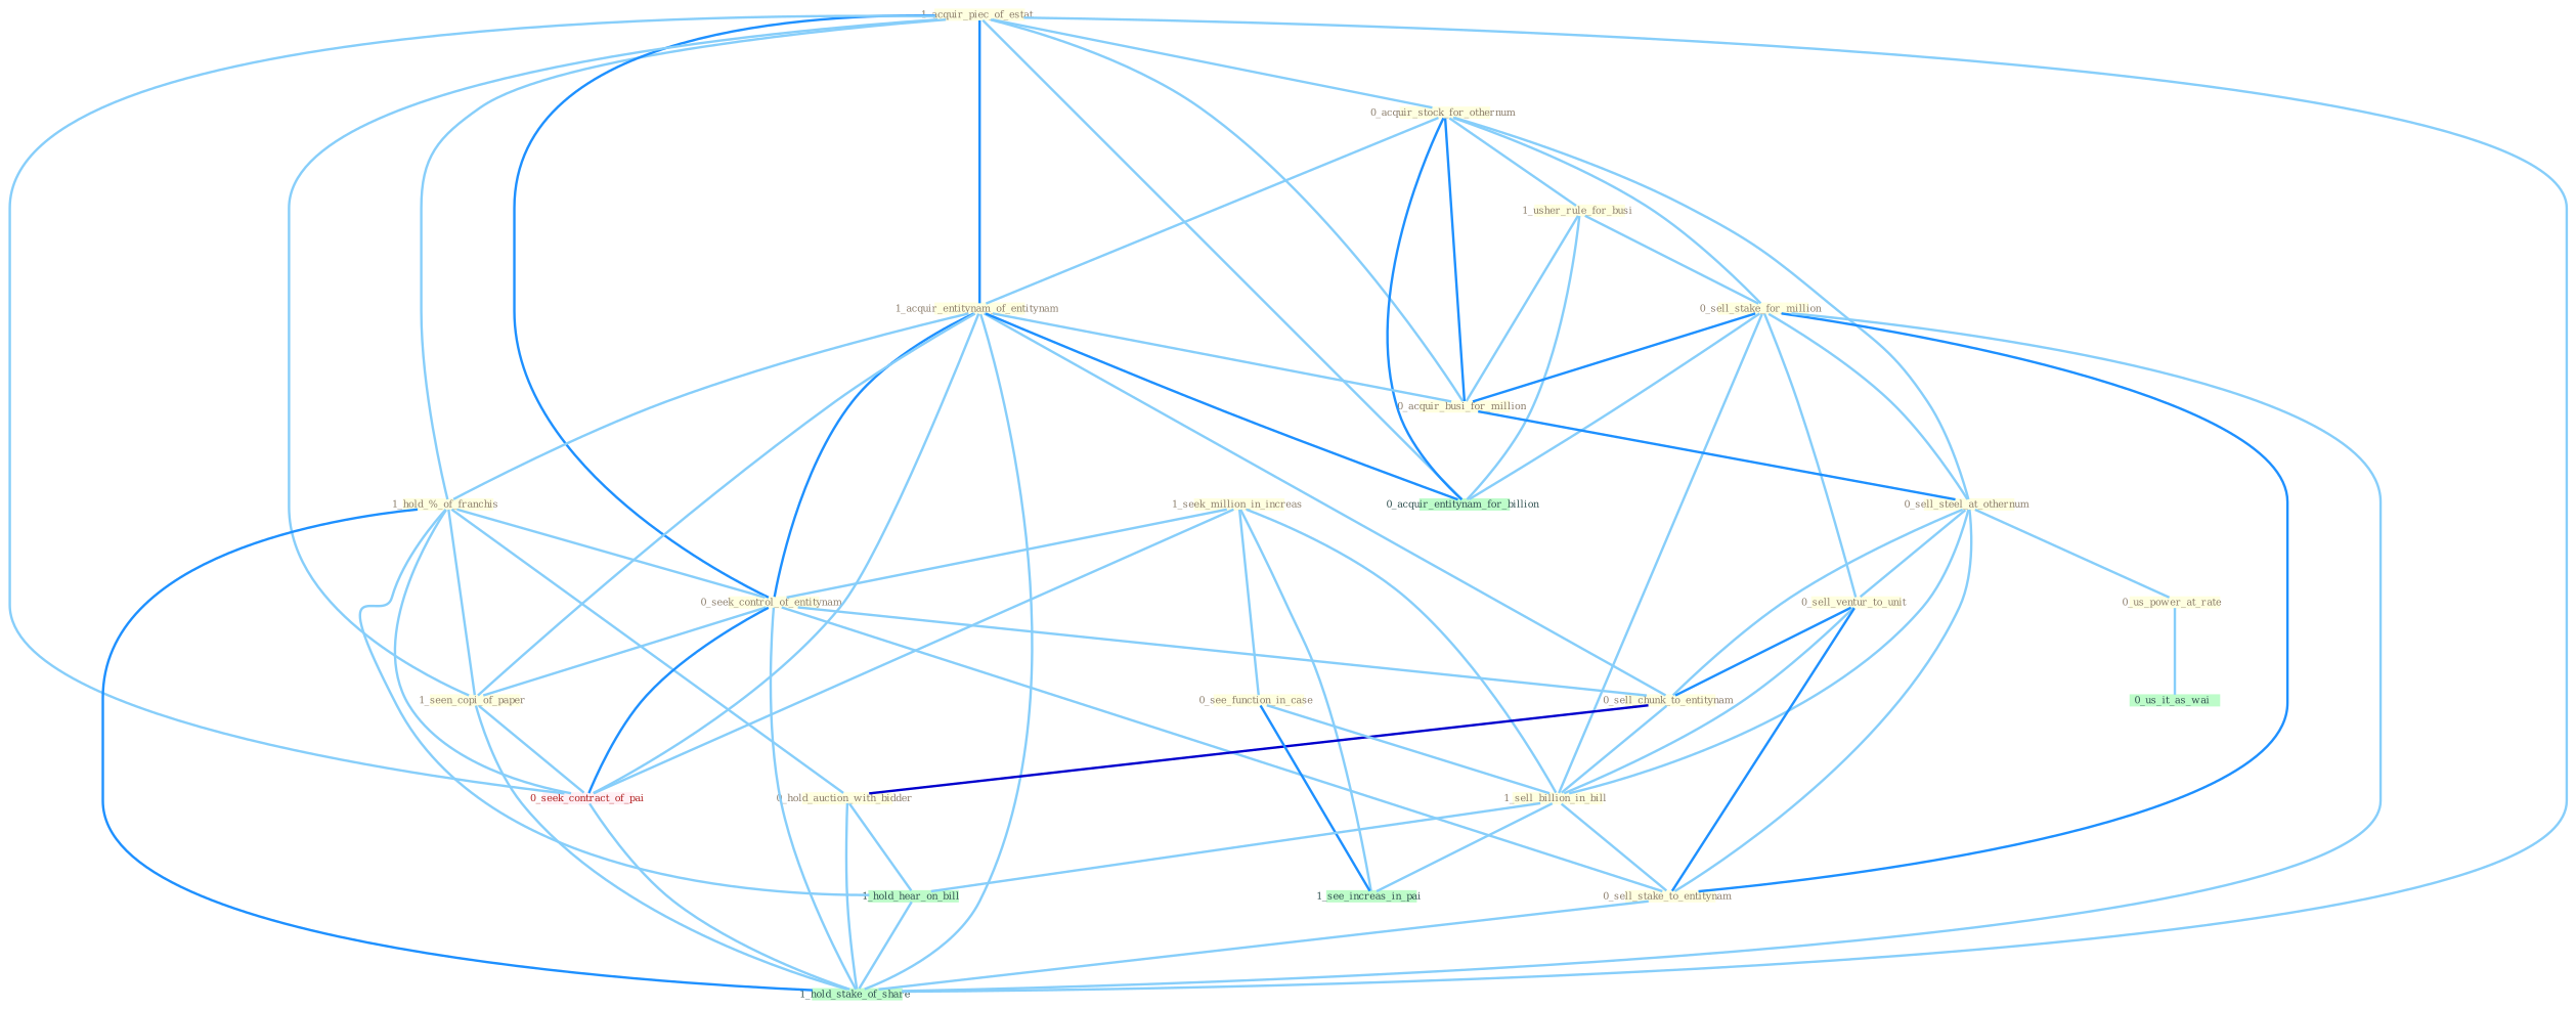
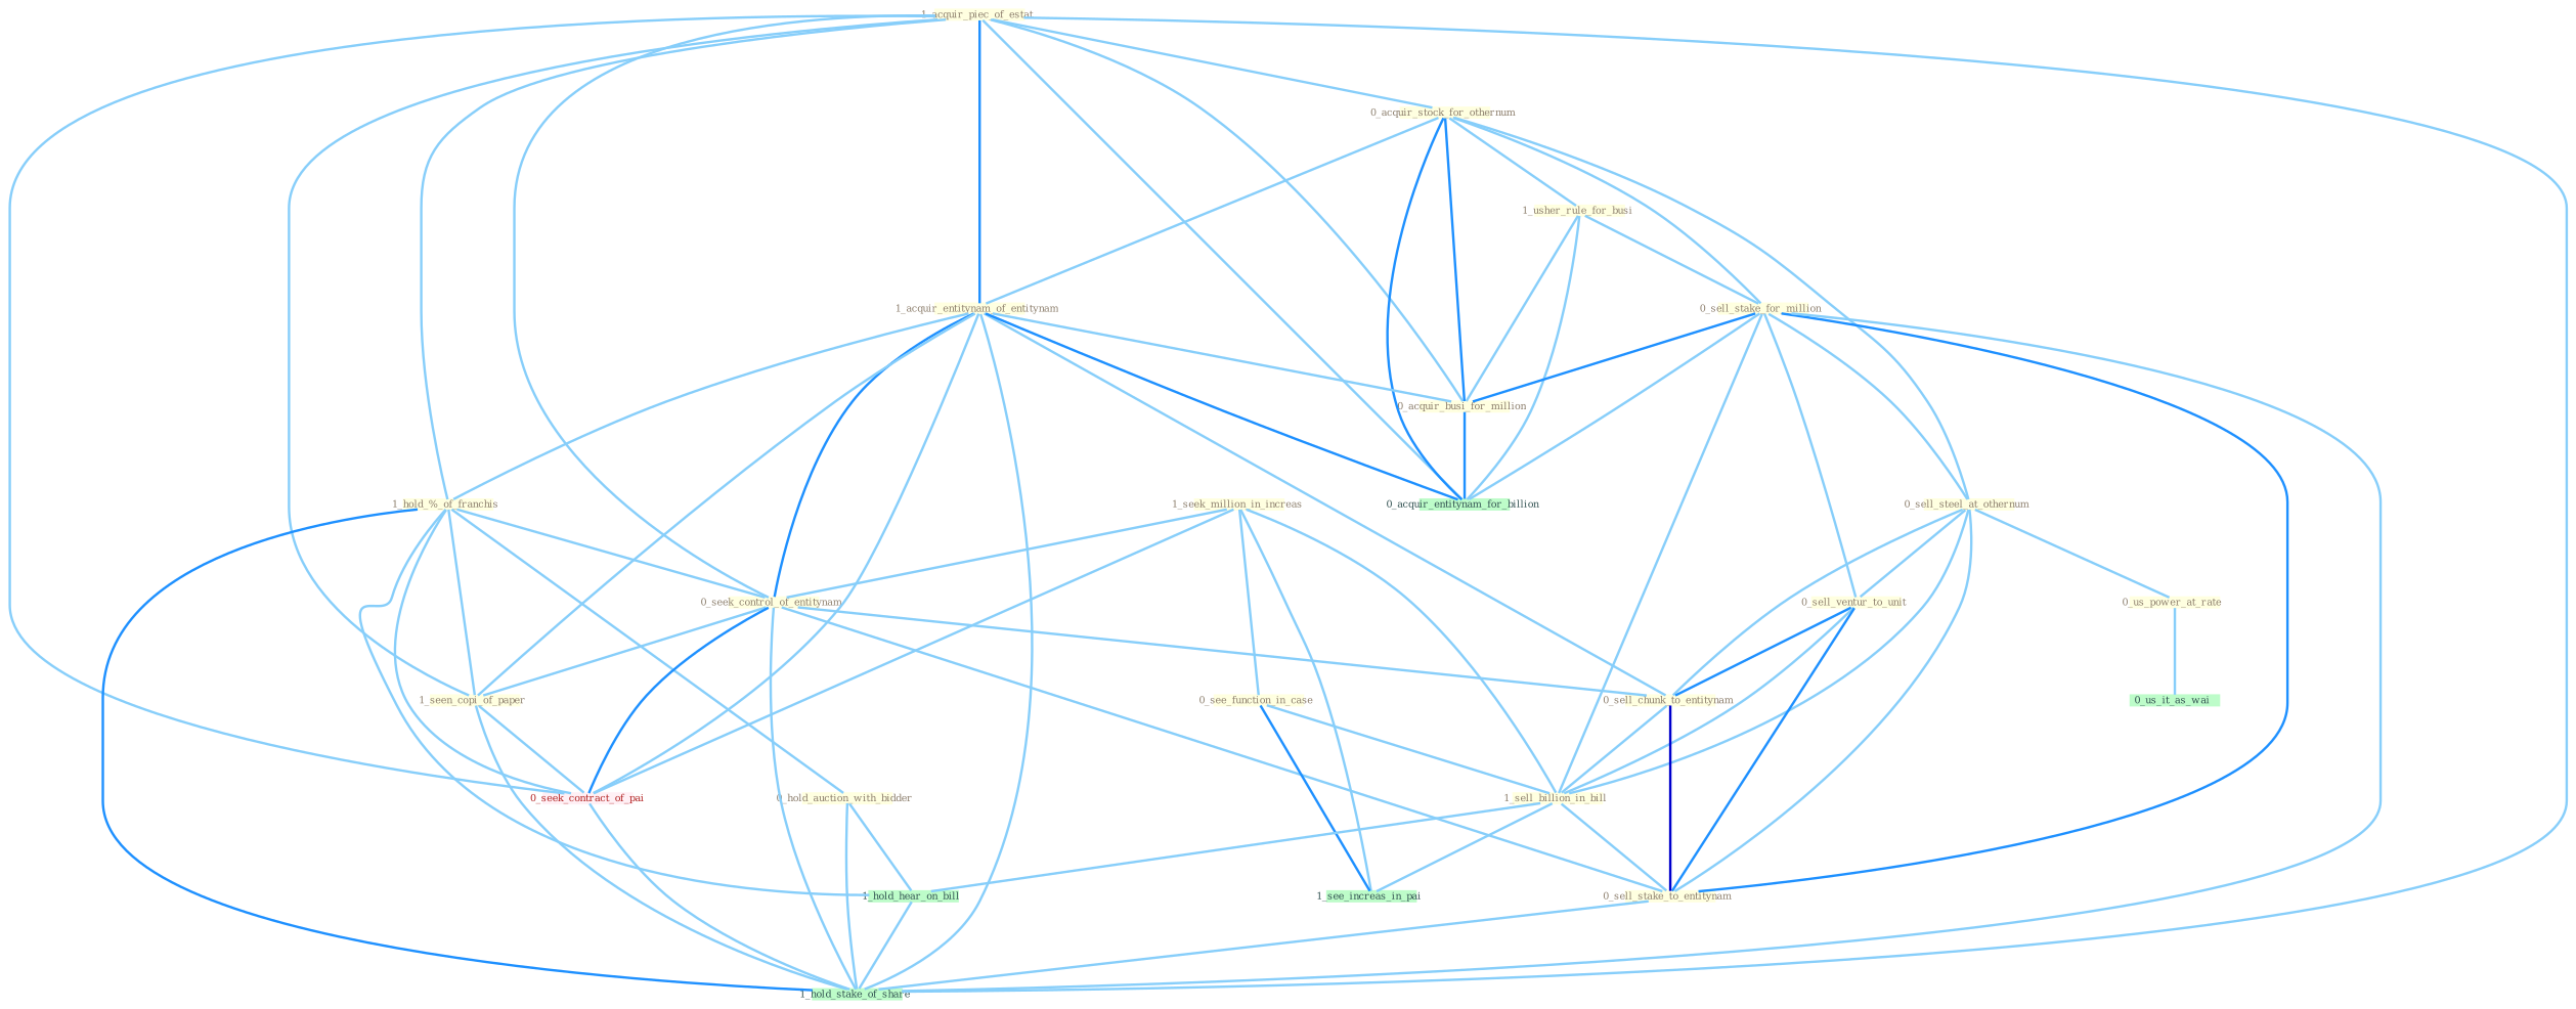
  graph {
    node [color="#ffffe0" fixedsize=true fontcolor="#8b7d6b" fontsize=4 shape=polygon style=filled]
    edge [color="#87cefa" w=1]
    "1_acquir_piec_of_estat " [height=.06 width=.5]
    "1_seek_million_in_increas " [height=.06 width=.5]
    "0_acquir_stock_for_othernum " [height=.06 width=.5]
    "1_usher_rule_for_busi " [height=.06 width=.5]
    "1_acquir_entitynam_of_entitynam " [height=.06 width=.5]
    "1_hold_%_of_franchis " [height=.06 width=.5]
    "0_sell_steel_at_othernum " [height=.06 width=.5]
    "0_sell_ventur_to_unit " [height=.06 width=.5]
    "0_seek_control_of_entitynam " [height=.06 width=.5]
    "1_seen_copi_of_paper " [height=.06 width=.5]
    "0_sell_stake_for_million " [height=.06 width=.5]
    "0_acquir_busi_for_million " [height=.06 width=.5]
    "0_sell_chunk_to_entitynam " [height=.06 width=.5]
    "0_see_function_in_case " [height=.06 width=.5]
    "1_sell_billion_in_bill " [height=.06 width=.5]
    "0_hold_auction_with_bidder " [height=.06 width=.5]
    "0_us_power_at_rate " [height=.06 width=.5]
    "0_sell_stake_to_entitynam " [height=.06 width=.5]
    n19 [color="#fff0f5" fontcolor="#b22222" height=.06 label="0_seek_contract_of_pai" width=.5]
    "0_acquir_entitynam_for_billion " [color="#BDFCC9" fontcolor="#2f4f4f" height=.06 width=.5]
    "1_hold_stake_of_share " [color="#BDFCC9" fontcolor="#2f4f4f" height=.06 width=.5]
    "1_see_increas_in_pai " [color="#BDFCC9" fontcolor="#2f4f4f" height=.06 width=.5]
    "1_hold_hear_on_bill " [color="#BDFCC9" fontcolor="#2f4f4f" height=.06 width=.5]
    "0_us_it_as_wai " [color="#BDFCC9" fontcolor="#2f4f4f" height=.06 width=.5]
    subgraph sub_1 {
      "1_acquir_piec_of_estat "
      "1_seek_million_in_increas "
      "0_acquir_stock_for_othernum "
      "1_usher_rule_for_busi "
      "1_acquir_entitynam_of_entitynam "
      "1_hold_%_of_franchis "
      "0_sell_steel_at_othernum "
      "0_sell_ventur_to_unit "
      "0_seek_control_of_entitynam "
      "1_seen_copi_of_paper "
      "0_sell_stake_for_million "
      "0_acquir_busi_for_million "
      "0_sell_chunk_to_entitynam "
      "0_see_function_in_case "
      "1_sell_billion_in_bill "
      "0_hold_auction_with_bidder "
      "0_us_power_at_rate "
      "0_sell_stake_to_entitynam "
    }
    subgraph sub_2 {
      n19
    }
    "1_acquir_piec_of_estat " -- "0_acquir_stock_for_othernum "
    "1_acquir_piec_of_estat " -- "1_acquir_entitynam_of_entitynam " [color="#1e90ff" w=2]
    "1_acquir_piec_of_estat " -- "1_hold_%_of_franchis "
-   "1_acquir_piec_of_estat " -- "0_seek_control_of_entitynam " [color="#1e90ff"]
+   "1_acquir_piec_of_estat " -- "0_seek_control_of_entitynam "
    "1_acquir_piec_of_estat " -- "1_seen_copi_of_paper "
    "1_acquir_piec_of_estat " -- "0_acquir_busi_for_million "
    "1_acquir_piec_of_estat " -- n19
    "1_acquir_piec_of_estat " -- "0_acquir_entitynam_for_billion "
    "1_acquir_piec_of_estat " -- "1_hold_stake_of_share "
    "1_seek_million_in_increas " -- "0_seek_control_of_entitynam "
    "1_seek_million_in_increas " -- "0_see_function_in_case "
    "1_seek_million_in_increas " -- "1_sell_billion_in_bill "
    "1_seek_million_in_increas " -- n19
    "1_seek_million_in_increas " -- "1_see_increas_in_pai "
    "0_acquir_stock_for_othernum " -- "1_usher_rule_for_busi "
    "0_acquir_stock_for_othernum " -- "1_acquir_entitynam_of_entitynam "
    "0_acquir_stock_for_othernum " -- "0_sell_steel_at_othernum "
    "0_acquir_stock_for_othernum " -- "0_sell_stake_for_million "
    "0_acquir_stock_for_othernum " -- "0_acquir_busi_for_million " [color="#1e90ff" w=2]
    "0_acquir_stock_for_othernum " -- "0_acquir_entitynam_for_billion " [color="#1e90ff" w=2]
    "1_usher_rule_for_busi " -- "0_sell_stake_for_million "
    "1_usher_rule_for_busi " -- "0_acquir_busi_for_million "
    "1_usher_rule_for_busi " -- "0_acquir_entitynam_for_billion "
    "1_acquir_entitynam_of_entitynam " -- "1_hold_%_of_franchis "
    "1_acquir_entitynam_of_entitynam " -- "0_seek_control_of_entitynam " [color="#1e90ff" w=2]
    "1_acquir_entitynam_of_entitynam " -- "1_seen_copi_of_paper "
    "1_acquir_entitynam_of_entitynam " -- "0_acquir_busi_for_million "
    "1_acquir_entitynam_of_entitynam " -- "0_sell_chunk_to_entitynam "
    "1_acquir_entitynam_of_entitynam " -- n19
    "1_acquir_entitynam_of_entitynam " -- "0_acquir_entitynam_for_billion " [color="#1e90ff" w=2]
    "1_acquir_entitynam_of_entitynam " -- "1_hold_stake_of_share "
    "1_hold_%_of_franchis " -- "0_seek_control_of_entitynam "
    "1_hold_%_of_franchis " -- "1_seen_copi_of_paper "
    "1_hold_%_of_franchis " -- "0_hold_auction_with_bidder "
    "1_hold_%_of_franchis " -- n19
    "1_hold_%_of_franchis " -- "1_hold_stake_of_share " [color="#1e90ff" w=2]
    "1_hold_%_of_franchis " -- "1_hold_hear_on_bill "
    "0_sell_steel_at_othernum " -- "0_sell_ventur_to_unit "
    "0_sell_steel_at_othernum " -- "0_sell_stake_for_million "
    "0_sell_steel_at_othernum " -- "0_sell_chunk_to_entitynam "
    "0_sell_steel_at_othernum " -- "1_sell_billion_in_bill "
    "0_sell_steel_at_othernum " -- "0_us_power_at_rate "
    "0_sell_steel_at_othernum " -- "0_sell_stake_to_entitynam "
    "0_sell_ventur_to_unit " -- "0_sell_stake_for_million "
    "0_sell_ventur_to_unit " -- "0_sell_chunk_to_entitynam " [color="#1e90ff" w=2]
    "0_sell_ventur_to_unit " -- "1_sell_billion_in_bill "
    "0_sell_ventur_to_unit " -- "0_sell_stake_to_entitynam " [color="#1e90ff" w=2]
    "0_seek_control_of_entitynam " -- "1_seen_copi_of_paper "
    "0_seek_control_of_entitynam " -- "0_sell_chunk_to_entitynam "
    "0_seek_control_of_entitynam " -- "0_sell_stake_to_entitynam "
    "0_seek_control_of_entitynam " -- n19 [color="#1e90ff" w=2]
    "0_seek_control_of_entitynam " -- "1_hold_stake_of_share "
    "1_seen_copi_of_paper " -- n19
    "1_seen_copi_of_paper " -- "1_hold_stake_of_share "
    "0_sell_stake_for_million " -- "0_acquir_busi_for_million " [color="#1e90ff" w=2]
    "0_sell_stake_for_million " -- "1_sell_billion_in_bill "
    "0_sell_stake_for_million " -- "0_sell_stake_to_entitynam " [color="#1e90ff" w=2]
    "0_sell_stake_for_million " -- "0_acquir_entitynam_for_billion "
    "0_sell_stake_for_million " -- "1_hold_stake_of_share "
-   "0_acquir_busi_for_million " -- "0_sell_steel_at_othernum " [color="#1e90ff" w=2]
+   "0_acquir_busi_for_million " -- "0_acquir_entitynam_for_billion " [color="#1e90ff" w=2]
    "0_sell_chunk_to_entitynam " -- "1_sell_billion_in_bill "
-   "0_sell_chunk_to_entitynam " -- "0_hold_auction_with_bidder " [color="#0000cd" w=3]
+   "0_sell_chunk_to_entitynam " -- "0_sell_stake_to_entitynam " [color="#0000cd" w=3]
    "0_see_function_in_case " -- "1_sell_billion_in_bill "
    "0_see_function_in_case " -- "1_see_increas_in_pai " [color="#1e90ff" w=2]
    "1_sell_billion_in_bill " -- "0_sell_stake_to_entitynam "
    "1_sell_billion_in_bill " -- "1_see_increas_in_pai "
    "1_sell_billion_in_bill " -- "1_hold_hear_on_bill "
    "0_hold_auction_with_bidder " -- "1_hold_stake_of_share "
    "0_hold_auction_with_bidder " -- "1_hold_hear_on_bill "
    "0_us_power_at_rate " -- "0_us_it_as_wai "
    "0_sell_stake_to_entitynam " -- "1_hold_stake_of_share "
    n19 -- "1_hold_stake_of_share "
    "1_hold_hear_on_bill " -- "1_hold_stake_of_share "
  }
